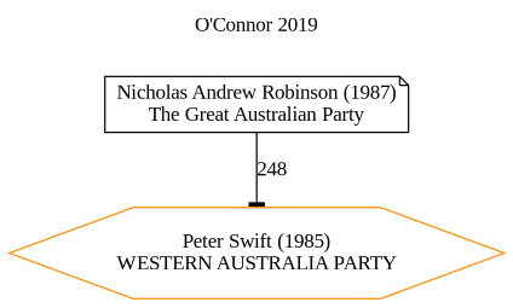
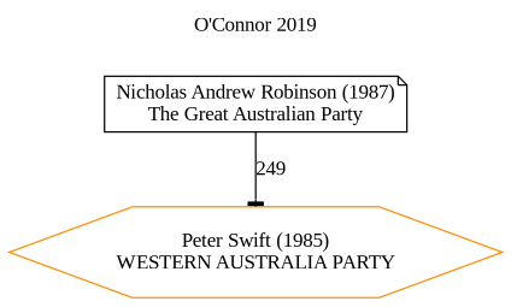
  digraph {
    label="O'Connor 2019"
    labelloc=t
    mclimit=10
    fontname="Liberation Serif"
    node [fontname="Liberation Serif"]
    n1 [label="Peter Swift (1985)\nWESTERN AUSTRALIA PARTY" shape=hexagon color=darkorange]
    n2 [label="Nicholas Andrew Robinson (1987)\nThe Great Australian Party" shape=note color=black]
-   n2 -> n1 [label=248 arrowhead=tee fontname="Liberation Serif"]
+   n2 -> n1 [label=249 arrowhead=tee fontname="Liberation Serif"]
  }
